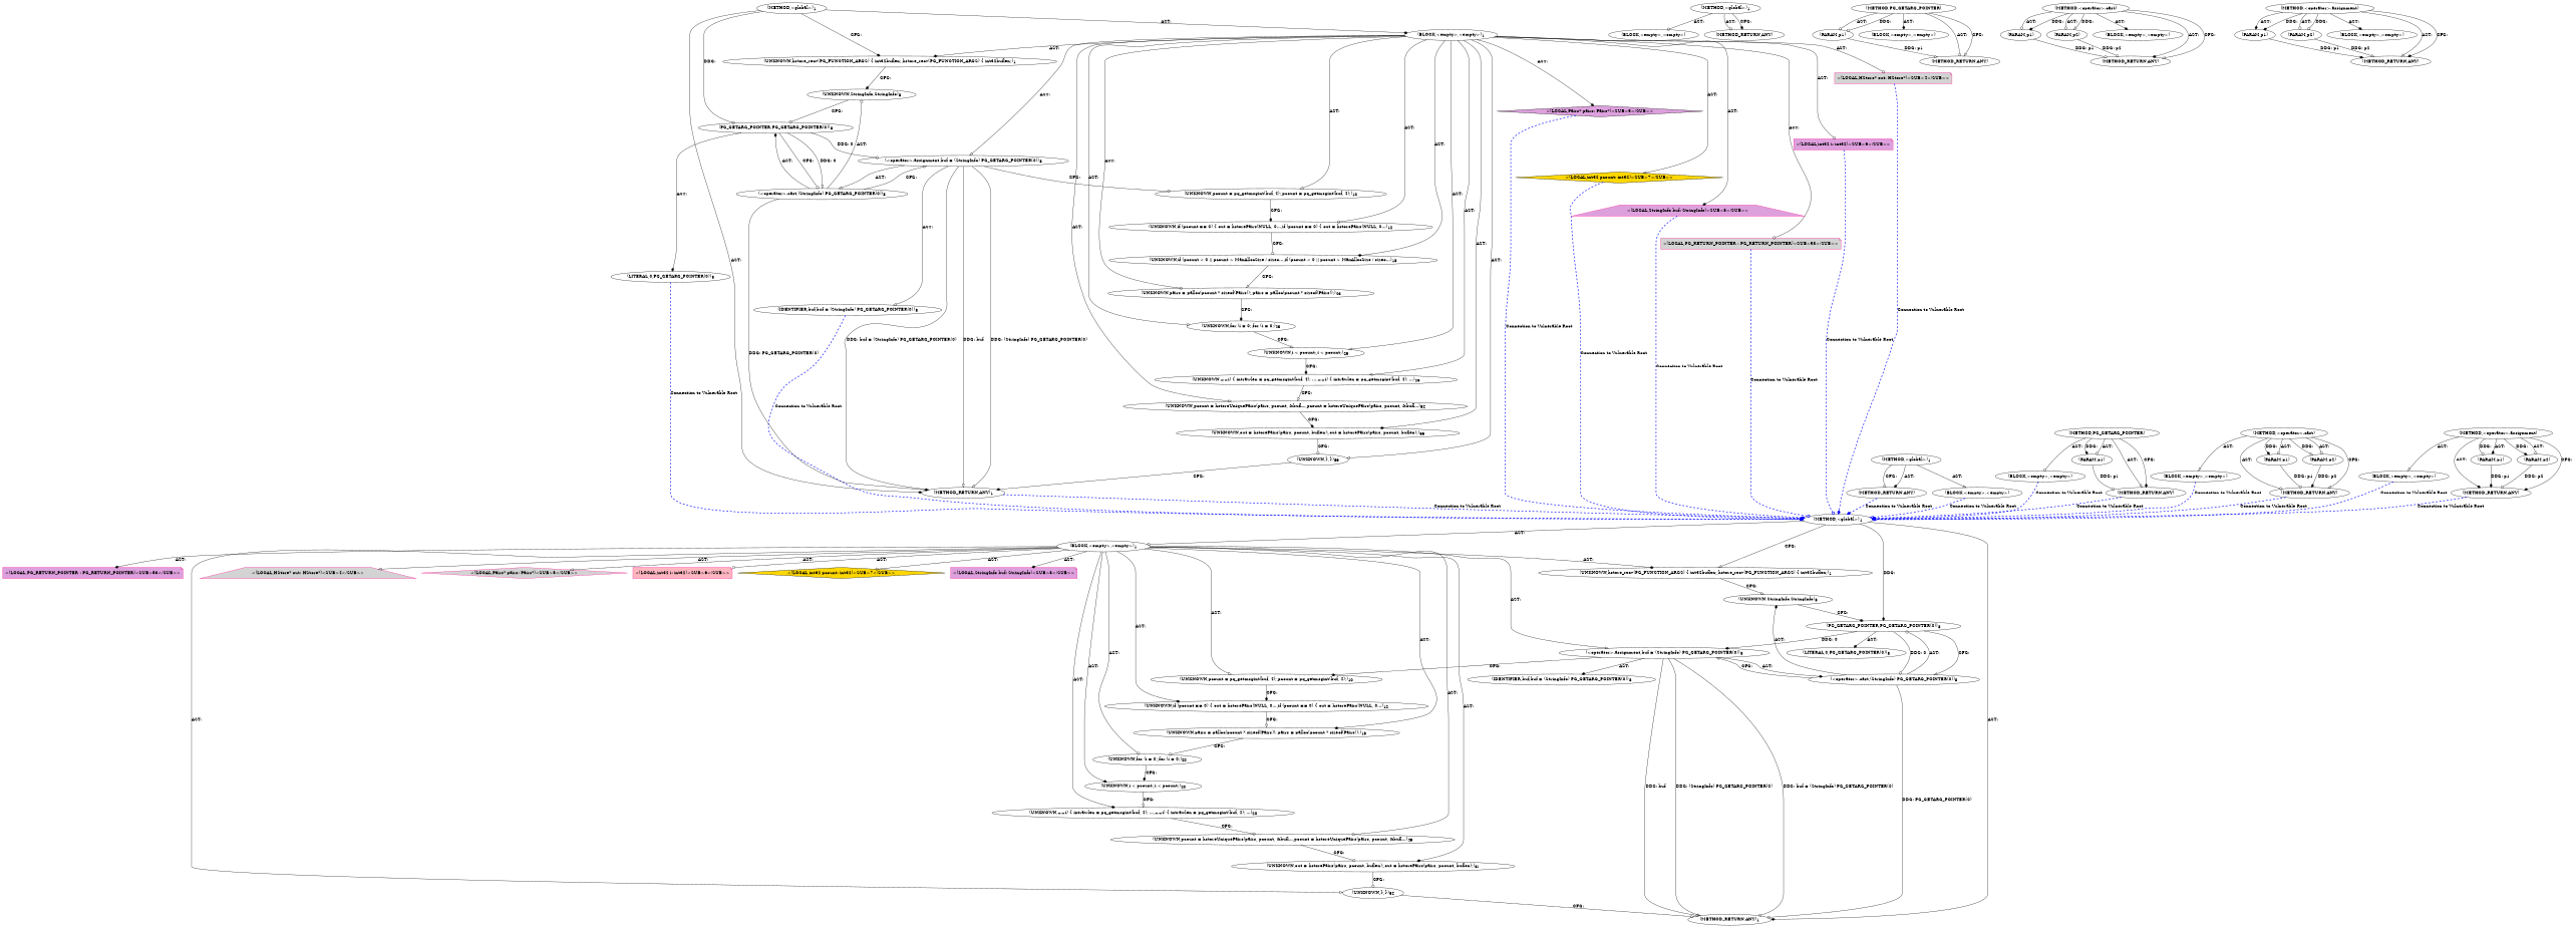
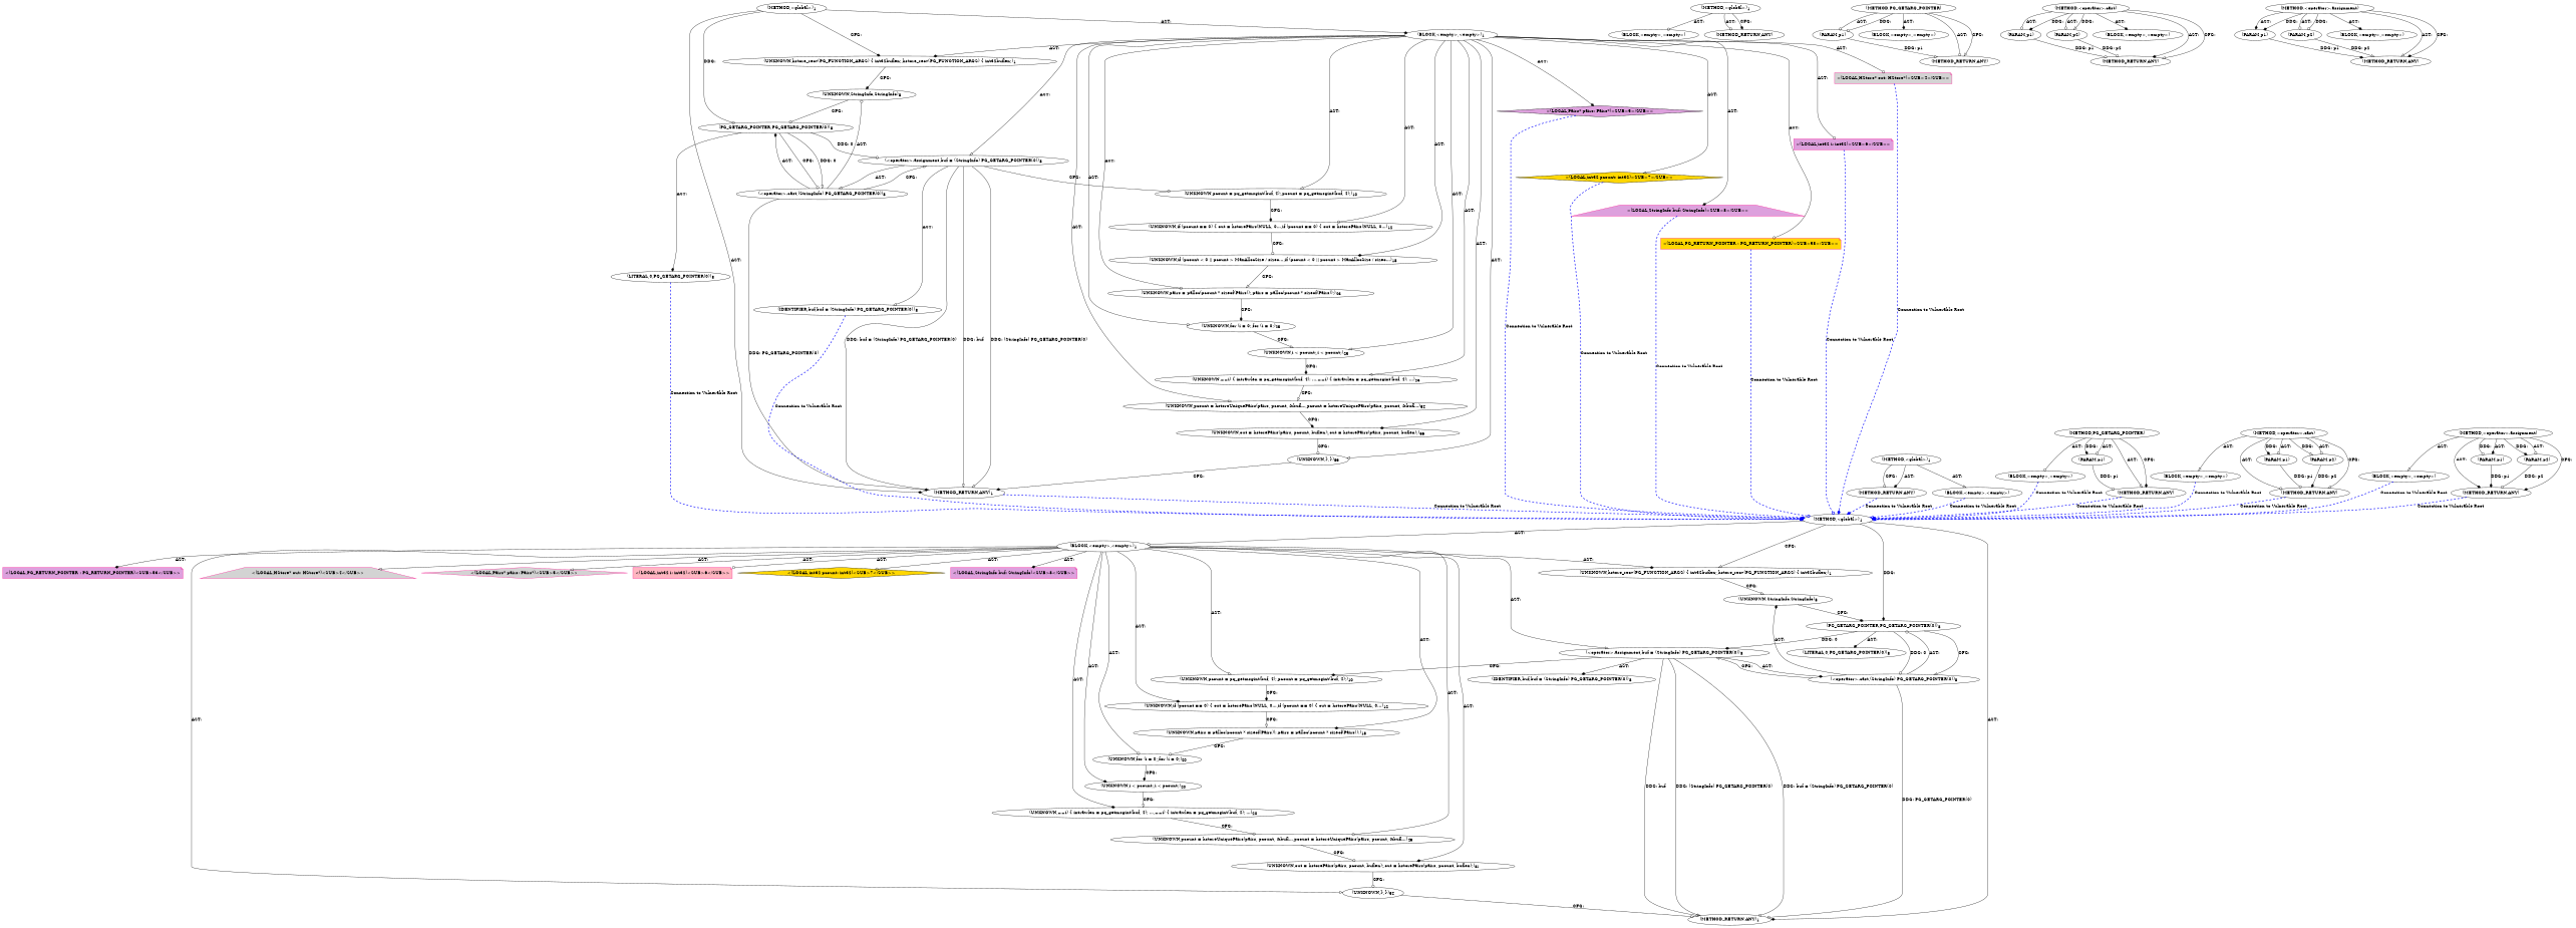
  digraph {
    edge [arrowhead=diamond]
    n1 [label=<(METHOD,&lt;global&gt;)<SUB>1</SUB>>]
    n2 [label=<(BLOCK,&lt;empty&gt;,&lt;empty&gt;)<SUB>1</SUB>>]
    n3 [label=<(UNKNOWN,hstore_recv(PG_FUNCTION_ARGS) { 	int32		buflen;,hstore_recv(PG_FUNCTION_ARGS) { 	int32		buflen;)<SUB>1</SUB>>]
    n4 [label=<(PG_GETARG_POINTER,PG_GETARG_POINTER(0))<SUB>8</SUB>>]
    n5 [label=<(METHOD_RETURN,ANY)<SUB>1</SUB>>]
    n6 [label="<(LOCAL,HStore* out: HStore*)<SUB>4</SUB>>" style=filled fillcolor=lightgrey color=deeppink shape=trapezium]
    n7 [label="<(LOCAL,Pairs* pairs: Pairs*)<SUB>5</SUB>>" style=filled fillcolor=lightgrey color=deeppink shape=diamond]
    n8 [label="<(LOCAL,int32 i: int32)<SUB>6</SUB>>" style=filled fillcolor=lightpink color=deeppink shape=note]
    n9 [label="<(LOCAL,int32 pcount: int32)<SUB>7</SUB>>" style=filled fillcolor=gold color=black shape=diamond]
    n10 [label="<(LOCAL,StringInfo buf: StringInfo)<SUB>8</SUB>>" style=filled fillcolor=plum color=deeppink shape=note]
    n11 [label=<(&lt;operator&gt;.assignment,buf = (StringInfo) PG_GETARG_POINTER(0))<SUB>8</SUB>>]
    n12 [label=<(UNKNOWN,pcount = pq_getmsgint(buf, 4);,pcount = pq_getmsgint(buf, 4);)<SUB>10</SUB>>]
    n13 [label=<(UNKNOWN,if (pcount == 0) 	{ 		out = hstorePairs(NULL, 0...,if (pcount == 0) 	{ 		out = hstorePairs(NULL, 0...)<SUB>12</SUB>>]
    n14 [label=<(UNKNOWN,pairs = palloc(pcount * sizeof(Pairs));,pairs = palloc(pcount * sizeof(Pairs));)<SUB>18</SUB>>]
    n15 [label=<(UNKNOWN,for (i = 0;,for (i = 0;)<SUB>20</SUB>>]
    n16 [label=<(UNKNOWN,i &lt; pcount;,i &lt; pcount;)<SUB>20</SUB>>]
    n17 [label=<(UNKNOWN,++i) 	{ 		int			rawlen = pq_getmsgint(buf, 4); ...,++i) 	{ 		int			rawlen = pq_getmsgint(buf, 4); ...)<SUB>20</SUB>>]
    n18 [label=<(UNKNOWN,pcount = hstoreUniquePairs(pairs, pcount, &amp;bufl...,pcount = hstoreUniquePairs(pairs, pcount, &amp;bufl...)<SUB>49</SUB>>]
    n19 [label=<(UNKNOWN,out = hstorePairs(pairs, pcount, buflen);,out = hstorePairs(pairs, pcount, buflen);)<SUB>51</SUB>>]
    n20 [label="<(LOCAL,PG_RETURN_POINTER : PG_RETURN_POINTER)<SUB>53</SUB>>" style=filled fillcolor=plum color=deeppink shape=note]
    n21 [label=<(UNKNOWN,},})<SUB>54</SUB>>]
    n22 [label=<(UNKNOWN,StringInfo,StringInfo)<SUB>8</SUB>>]
    n23 [label=<(IDENTIFIER,buf,buf = (StringInfo) PG_GETARG_POINTER(0))<SUB>8</SUB>>]
    n24 [label=<(&lt;operator&gt;.cast,(StringInfo) PG_GETARG_POINTER(0))<SUB>8</SUB>>]
    n25 [label=<(LITERAL,0,PG_GETARG_POINTER(0))<SUB>8</SUB>>]
    n26 [label=<(METHOD,&lt;global&gt;)<SUB>1</SUB>>]
    n27 [label=<(BLOCK,&lt;empty&gt;,&lt;empty&gt;)>]
    n28 [label=<(METHOD_RETURN,ANY)>]
    n29 [label=<(METHOD,PG_GETARG_POINTER)>]
    n30 [label=<(PARAM,p1)>]
    n31 [label=<(BLOCK,&lt;empty&gt;,&lt;empty&gt;)>]
    n32 [label=<(METHOD_RETURN,ANY)>]
    n33 [label=<(METHOD,&lt;operator&gt;.cast)>]
    n34 [label=<(PARAM,p1)>]
    n35 [label=<(PARAM,p2)>]
    n36 [label=<(BLOCK,&lt;empty&gt;,&lt;empty&gt;)>]
    n37 [label=<(METHOD_RETURN,ANY)>]
    n38 [label=<(METHOD,&lt;operator&gt;.assignment)>]
    n39 [label=<(PARAM,p1)>]
    n40 [label=<(PARAM,p2)>]
    n41 [label=<(BLOCK,&lt;empty&gt;,&lt;empty&gt;)>]
    n42 [label=<(METHOD_RETURN,ANY)>]
    n43 [label=<(METHOD,&lt;global&gt;)<SUB>1</SUB>>]
    n44 [label=<(BLOCK,&lt;empty&gt;,&lt;empty&gt;)<SUB>1</SUB>>]
    n45 [label=<(UNKNOWN,hstore_recv(PG_FUNCTION_ARGS) { 	int32		buflen;,hstore_recv(PG_FUNCTION_ARGS) { 	int32		buflen;)<SUB>1</SUB>>]
    n46 [label=<(PG_GETARG_POINTER,PG_GETARG_POINTER(0))<SUB>8</SUB>>]
    n47 [label=<(METHOD_RETURN,ANY)<SUB>1</SUB>>]
    n48 [label="<(LOCAL,HStore* out: HStore*)<SUB>4</SUB>>" style=filled fillcolor=lightgrey color=deeppink shape=note]
    n49 [label="<(LOCAL,Pairs* pairs: Pairs*)<SUB>5</SUB>>" style=filled fillcolor=plum color=black shape=diamond]
    n50 [label="<(LOCAL,int32 i: int32)<SUB>6</SUB>>" style=filled fillcolor=plum color=deeppink shape=note]
    n51 [label="<(LOCAL,int32 pcount: int32)<SUB>7</SUB>>" style=filled fillcolor=gold color=black shape=diamond]
    n52 [label="<(LOCAL,StringInfo buf: StringInfo)<SUB>8</SUB>>" style=filled fillcolor=plum color=deeppink shape=trapezium]
    n53 [label=<(&lt;operator&gt;.assignment,buf = (StringInfo) PG_GETARG_POINTER(0))<SUB>8</SUB>>]
    n54 [label=<(UNKNOWN,pcount = pq_getmsgint(buf, 4);,pcount = pq_getmsgint(buf, 4);)<SUB>10</SUB>>]
    n55 [label=<(UNKNOWN,if (pcount == 0) 	{ 		out = hstorePairs(NULL, 0...,if (pcount == 0) 	{ 		out = hstorePairs(NULL, 0...)<SUB>12</SUB>>]
    n56 [label=<(UNKNOWN,if (pcount &lt; 0 || pcount &gt; MaxAllocSize / sizeo...,if (pcount &lt; 0 || pcount &gt; MaxAllocSize / sizeo...)<SUB>18</SUB>>]
    n57 [label=<(UNKNOWN,pairs = palloc(pcount * sizeof(Pairs));,pairs = palloc(pcount * sizeof(Pairs));)<SUB>23</SUB>>]
    n58 [label=<(UNKNOWN,for (i = 0;,for (i = 0;)<SUB>25</SUB>>]
    n59 [label=<(UNKNOWN,i &lt; pcount;,i &lt; pcount;)<SUB>25</SUB>>]
    n60 [label=<(UNKNOWN,++i) 	{ 		int			rawlen = pq_getmsgint(buf, 4); ...,++i) 	{ 		int			rawlen = pq_getmsgint(buf, 4); ...)<SUB>25</SUB>>]
    n61 [label=<(UNKNOWN,pcount = hstoreUniquePairs(pairs, pcount, &amp;bufl...,pcount = hstoreUniquePairs(pairs, pcount, &amp;bufl...)<SUB>54</SUB>>]
    n62 [label=<(UNKNOWN,out = hstorePairs(pairs, pcount, buflen);,out = hstorePairs(pairs, pcount, buflen);)<SUB>56</SUB>>]
-   n63 [label="<(LOCAL,PG_RETURN_POINTER : PG_RETURN_POINTER)<SUB>58</SUB>>" style=filled fillcolor=lightgrey color=deeppink shape=note]
+   n63 [label="<(LOCAL,PG_RETURN_POINTER : PG_RETURN_POINTER)<SUB>58</SUB>>" style=filled fillcolor=gold color=deeppink shape=note]
    n64 [label=<(UNKNOWN,},})<SUB>59</SUB>>]
    n65 [label=<(UNKNOWN,StringInfo,StringInfo)<SUB>8</SUB>>]
    n66 [label=<(IDENTIFIER,buf,buf = (StringInfo) PG_GETARG_POINTER(0))<SUB>8</SUB>>]
    n67 [label=<(&lt;operator&gt;.cast,(StringInfo) PG_GETARG_POINTER(0))<SUB>8</SUB>>]
    n68 [label=<(LITERAL,0,PG_GETARG_POINTER(0))<SUB>8</SUB>>]
    n69 [label=<(METHOD,&lt;global&gt;)<SUB>1</SUB>>]
    n70 [label=<(BLOCK,&lt;empty&gt;,&lt;empty&gt;)>]
    n71 [label=<(METHOD_RETURN,ANY)>]
    n72 [label=<(METHOD,PG_GETARG_POINTER)>]
    n73 [label=<(PARAM,p1)>]
    n74 [label=<(BLOCK,&lt;empty&gt;,&lt;empty&gt;)>]
    n75 [label=<(METHOD_RETURN,ANY)>]
    n76 [label=<(METHOD,&lt;operator&gt;.cast)>]
    n77 [label=<(PARAM,p1)>]
    n78 [label=<(PARAM,p2)>]
    n79 [label=<(BLOCK,&lt;empty&gt;,&lt;empty&gt;)>]
    n80 [label=<(METHOD_RETURN,ANY)>]
    n81 [label=<(METHOD,&lt;operator&gt;.assignment)>]
    n82 [label=<(PARAM,p1)>]
    n83 [label=<(PARAM,p2)>]
    n84 [label=<(BLOCK,&lt;empty&gt;,&lt;empty&gt;)>]
    n85 [label=<(METHOD_RETURN,ANY)>]
    n1 -> n2 [label="AST: " arrowhead=odot]
    n1 -> n3 [label="CFG: " arrowhead=onormal]
    n1 -> n4 [label="DDG: "]
    n1 -> n5 [label="AST: "]
    n2 -> n3 [label="AST: "]
    n2 -> n6 [label="AST: " arrowhead=onormal]
    n2 -> n7 [label="AST: " arrowhead=onormal]
    n2 -> n8 [label="AST: " arrowhead=odot]
    n2 -> n9 [label="AST: " arrowhead=odot]
    n2 -> n10 [label="AST: "]
    n2 -> n11 [label="AST: " arrowhead=onormal]
    n2 -> n12 [label="AST: " arrowhead=onormal]
    n2 -> n13 [label="AST: "]
    n2 -> n14 [label="AST: "]
    n2 -> n15 [label="AST: " arrowhead=odot]
    n2 -> n16 [label="AST: "]
    n2 -> n17 [label="AST: "]
    n2 -> n18 [label="AST: " arrowhead=odot]
    n2 -> n19 [label="AST: "]
    n2 -> n20 [label="AST: "]
    n2 -> n21 [label="AST: " arrowhead=onormal]
    n3 -> n22 [label="CFG: " arrowhead=onormal]
    n4 -> n11 [label="DDG: 0"]
    n4 -> n24 [label="CFG: " arrowhead=onormal]
    n4 -> n24 [label="DDG: 0" arrowhead=odot]
    n4 -> n25 [label="AST: "]
    n11 -> n5 [label="DDG: buf" arrowhead=onormal]
    n11 -> n5 [label="DDG: (StringInfo) PG_GETARG_POINTER(0)" arrowhead=onormal]
    n11 -> n5 [label="DDG: buf = (StringInfo) PG_GETARG_POINTER(0)" arrowhead=odot]
    n11 -> n12 [label="CFG: "]
    n11 -> n23 [label="AST: "]
    n11 -> n24 [label="AST: "]
    n12 -> n13 [label="CFG: "]
    n13 -> n14 [label="CFG: " arrowhead=onormal]
    n14 -> n15 [label="CFG: " arrowhead=odot]
    n15 -> n16 [label="CFG: "]
    n16 -> n17 [label="CFG: " arrowhead=onormal]
    n17 -> n18 [label="CFG: " arrowhead=odot]
    n18 -> n19 [label="CFG: " arrowhead=odot]
    n19 -> n21 [label="CFG: " arrowhead=odot]
    n21 -> n5 [label="CFG: " arrowhead=onormal]
    n22 -> n4 [label="CFG: "]
    n24 -> n4 [label="AST: " arrowhead=odot]
    n24 -> n5 [label="DDG: PG_GETARG_POINTER(0)" arrowhead=odot]
    n24 -> n11 [label="CFG: " arrowhead=onormal]
    n24 -> n22 [label="AST: "]
    n26 -> n27 [label="AST: " arrowhead=odot]
    n26 -> n28 [label="AST: " arrowhead=odot]
    n26 -> n28 [label="CFG: "]
    n29 -> n30 [label="AST: " arrowhead=odot]
    n29 -> n30 [label="DDG: " arrowhead=odot]
    n29 -> n31 [label="AST: "]
    n29 -> n32 [label="AST: " arrowhead=odot]
    n29 -> n32 [label="CFG: " arrowhead=onormal]
    n30 -> n32 [label="DDG: p1" arrowhead=onormal]
    n33 -> n34 [label="AST: " arrowhead=odot]
    n33 -> n34 [label="DDG: "]
    n33 -> n35 [label="AST: " arrowhead=odot]
    n33 -> n35 [label="DDG: " arrowhead=onormal]
    n33 -> n36 [label="AST: "]
    n33 -> n37 [label="AST: "]
    n33 -> n37 [label="CFG: " arrowhead=onormal]
    n34 -> n37 [label="DDG: p1" arrowhead=odot]
    n35 -> n37 [label="DDG: p2" arrowhead=odot]
    n38 -> n39 [label="AST: "]
    n38 -> n39 [label="DDG: "]
    n38 -> n40 [label="AST: " arrowhead=odot]
    n38 -> n40 [label="DDG: " arrowhead=odot]
    n38 -> n41 [label="AST: "]
    n38 -> n42 [label="AST: " arrowhead=onormal]
    n38 -> n42 [label="CFG: "]
    n39 -> n42 [label="DDG: p1"]
    n40 -> n42 [label="DDG: p2" arrowhead=onormal]
    n43 -> n44 [label="AST: "]
    n43 -> n45 [label="CFG: "]
    n43 -> n46 [label="DDG: " arrowhead=odot]
    n43 -> n47 [label="AST: "]
    n44 -> n45 [label="AST: "]
    n44 -> n48 [label="AST: " arrowhead=odot]
    n44 -> n49 [label="AST: "]
    n44 -> n50 [label="AST: " arrowhead=odot]
    n44 -> n51 [label="AST: " arrowhead=onormal]
    n44 -> n52 [label="AST: "]
    n44 -> n53 [label="AST: " arrowhead=onormal]
    n44 -> n54 [label="AST: " arrowhead=onormal]
    n44 -> n55 [label="AST: " arrowhead=odot]
    n44 -> n56 [label="AST: "]
    n44 -> n57 [label="AST: " arrowhead=odot]
    n44 -> n58 [label="AST: " arrowhead=odot]
    n44 -> n59 [label="AST: " arrowhead=onormal]
    n44 -> n60 [label="AST: " arrowhead=onormal]
    n44 -> n61 [label="AST: " arrowhead=onormal]
    n44 -> n62 [label="AST: "]
    n44 -> n63 [label="AST: " arrowhead=odot]
    n44 -> n64 [label="AST: " arrowhead=onormal]
    n45 -> n65 [label="CFG: "]
    n46 -> n53 [label="DDG: 0" arrowhead=odot]
    n46 -> n67 [label="CFG: " arrowhead=odot]
    n46 -> n67 [label="DDG: 0" arrowhead=onormal]
    n46 -> n68 [label="AST: "]
    n47 -> n1 [color=blue label="Connection to Vulnerable Root" penwidth=2.0 style=dashed]
    n48 -> n1 [color=blue label="Connection to Vulnerable Root" penwidth=2.0 style=dashed]
    n49 -> n1 [color=blue label="Connection to Vulnerable Root" penwidth=2.0 style=dashed arrowhead=odot]
    n50 -> n1 [color=blue label="Connection to Vulnerable Root" penwidth=2.0 style=dashed arrowhead=odot]
    n51 -> n1 [color=blue label="Connection to Vulnerable Root" penwidth=2.0 style=dashed]
    n52 -> n1 [color=blue label="Connection to Vulnerable Root" penwidth=2.0 style=dashed]
    n53 -> n47 [label="DDG: buf" arrowhead=onormal]
    n53 -> n47 [label="DDG: (StringInfo) PG_GETARG_POINTER(0)" arrowhead=onormal]
    n53 -> n47 [label="DDG: buf = (StringInfo) PG_GETARG_POINTER(0)" arrowhead=onormal]
    n53 -> n54 [label="CFG: " arrowhead=odot]
    n53 -> n66 [label="AST: " arrowhead=onormal]
    n53 -> n67 [label="AST: " arrowhead=onormal]
    n54 -> n55 [label="CFG: "]
    n55 -> n56 [label="CFG: " arrowhead=odot]
    n56 -> n57 [label="CFG: " arrowhead=onormal]
    n57 -> n58 [label="CFG: "]
    n58 -> n59 [label="CFG: " arrowhead=onormal]
    n59 -> n60 [label="CFG: "]
    n60 -> n61 [label="CFG: " arrowhead=onormal]
    n61 -> n62 [label="CFG: "]
    n62 -> n64 [label="CFG: " arrowhead=odot]
    n63 -> n1 [color=blue label="Connection to Vulnerable Root" penwidth=2.0 style=dashed arrowhead=odot]
    n64 -> n47 [label="CFG: "]
    n65 -> n46 [label="CFG: " arrowhead=odot]
    n66 -> n1 [color=blue label="Connection to Vulnerable Root" penwidth=2.0 style=dashed arrowhead=odot]
    n67 -> n46 [label="AST: "]
    n67 -> n47 [label="DDG: PG_GETARG_POINTER(0)"]
    n67 -> n53 [label="CFG: " arrowhead=onormal]
    n67 -> n65 [label="AST: " arrowhead=odot]
    n68 -> n1 [color=blue label="Connection to Vulnerable Root" penwidth=2.0 style=dashed arrowhead=onormal]
    n69 -> n70 [label="AST: " arrowhead=onormal]
    n69 -> n71 [label="AST: "]
    n69 -> n71 [label="CFG: " arrowhead=odot]
    n70 -> n1 [color=blue label="Connection to Vulnerable Root" penwidth=2.0 style=dashed arrowhead=onormal]
    n71 -> n1 [color=blue label="Connection to Vulnerable Root" penwidth=2.0 style=dashed]
    n72 -> n73 [label="AST: " arrowhead=odot]
    n72 -> n73 [label="DDG: "]
    n72 -> n74 [label="AST: " arrowhead=odot]
    n72 -> n75 [label="AST: " arrowhead=onormal]
    n72 -> n75 [label="CFG: "]
    n73 -> n75 [label="DDG: p1" arrowhead=odot]
    n74 -> n1 [color=blue label="Connection to Vulnerable Root" penwidth=2.0 style=dashed arrowhead=onormal]
    n75 -> n1 [color=blue label="Connection to Vulnerable Root" penwidth=2.0 style=dashed]
    n76 -> n77 [label="AST: " arrowhead=odot]
    n76 -> n77 [label="DDG: "]
    n76 -> n78 [label="AST: " arrowhead=odot]
    n76 -> n78 [label="DDG: " arrowhead=onormal]
    n76 -> n79 [label="AST: " arrowhead=onormal]
    n76 -> n80 [label="AST: " arrowhead=odot]
    n76 -> n80 [label="CFG: " arrowhead=onormal]
    n77 -> n80 [label="DDG: p1" arrowhead=odot]
    n78 -> n80 [label="DDG: p2"]
    n79 -> n1 [color=blue label="Connection to Vulnerable Root" penwidth=2.0 style=dashed arrowhead=onormal]
    n80 -> n1 [color=blue label="Connection to Vulnerable Root" penwidth=2.0 style=dashed arrowhead=onormal]
    n81 -> n82 [label="AST: "]
    n81 -> n82 [label="DDG: " arrowhead=odot]
    n81 -> n83 [label="AST: " arrowhead=odot]
    n81 -> n83 [label="DDG: "]
    n81 -> n84 [label="AST: " arrowhead=onormal]
    n81 -> n85 [label="AST: "]
    n81 -> n85 [label="CFG: "]
    n82 -> n85 [label="DDG: p1"]
    n83 -> n85 [label="DDG: p2" arrowhead=odot]
    n84 -> n1 [color=blue label="Connection to Vulnerable Root" penwidth=2.0 style=dashed arrowhead=odot]
    n85 -> n1 [color=blue label="Connection to Vulnerable Root" penwidth=2.0 style=dashed arrowhead=onormal]
  }
